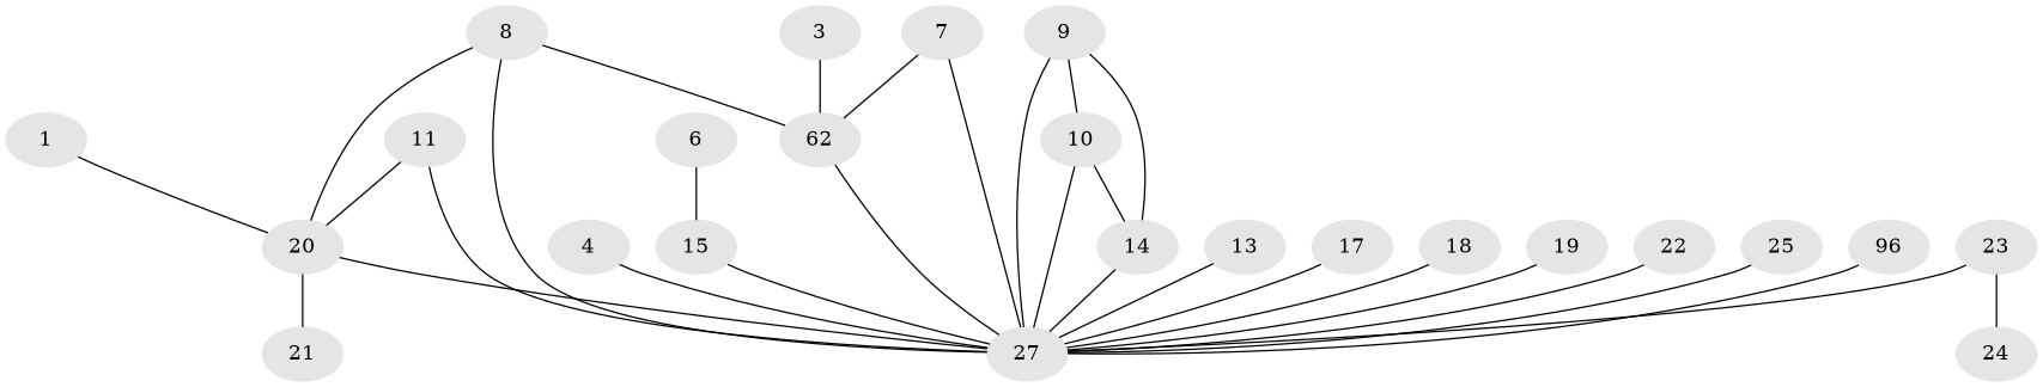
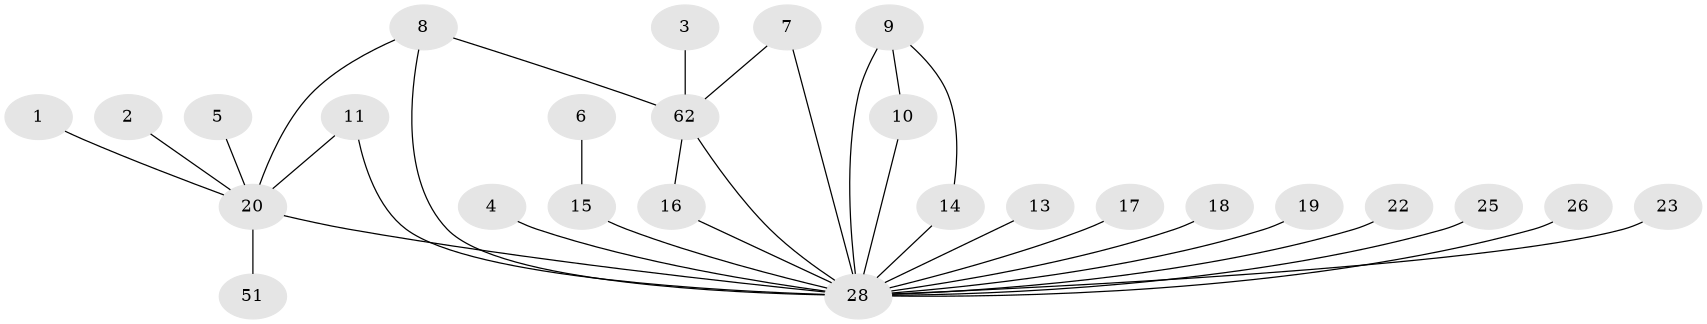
  graph {
    node [color=gray90 style=filled]
    edge [weight=1.0]
    1
    20
-   27
-   21
+   27 [label=28]
+   21 [label=51]
+   2
    n6 [label=62]
    3
+   16
    4
+   5
    6
    15
    7
    8
    9
    10
    14
    11
    13
    17
    18
    19
    22
    23
-   24
    25
-   26 [label=96]
+   26
    1 -- 20
    20 -- 27
    20 -- 21
+   2 -- 20
    n6 -- 27
+   n6 -- 16
    3 -- n6
+   16 -- 27
    4 -- 27
+   5 -- 20
    6 -- 15
    15 -- 27
    7 -- 27 [weight=2.0]
    7 -- n6
    8 -- 20
    8 -- 27 [weight=2.0]
    8 -- n6
    9 -- 27 [weight=2.0]
    9 -- 10
    9 -- 14
    10 -- 27 [weight=2.0]
-   10 -- 14
    14 -- 27
    11 -- 20
    11 -- 27
    13 -- 27
    17 -- 27
    18 -- 27
    19 -- 27
    22 -- 27
    23 -- 27 [weight=2.0]
-   23 -- 24
    25 -- 27
    26 -- 27
  }
